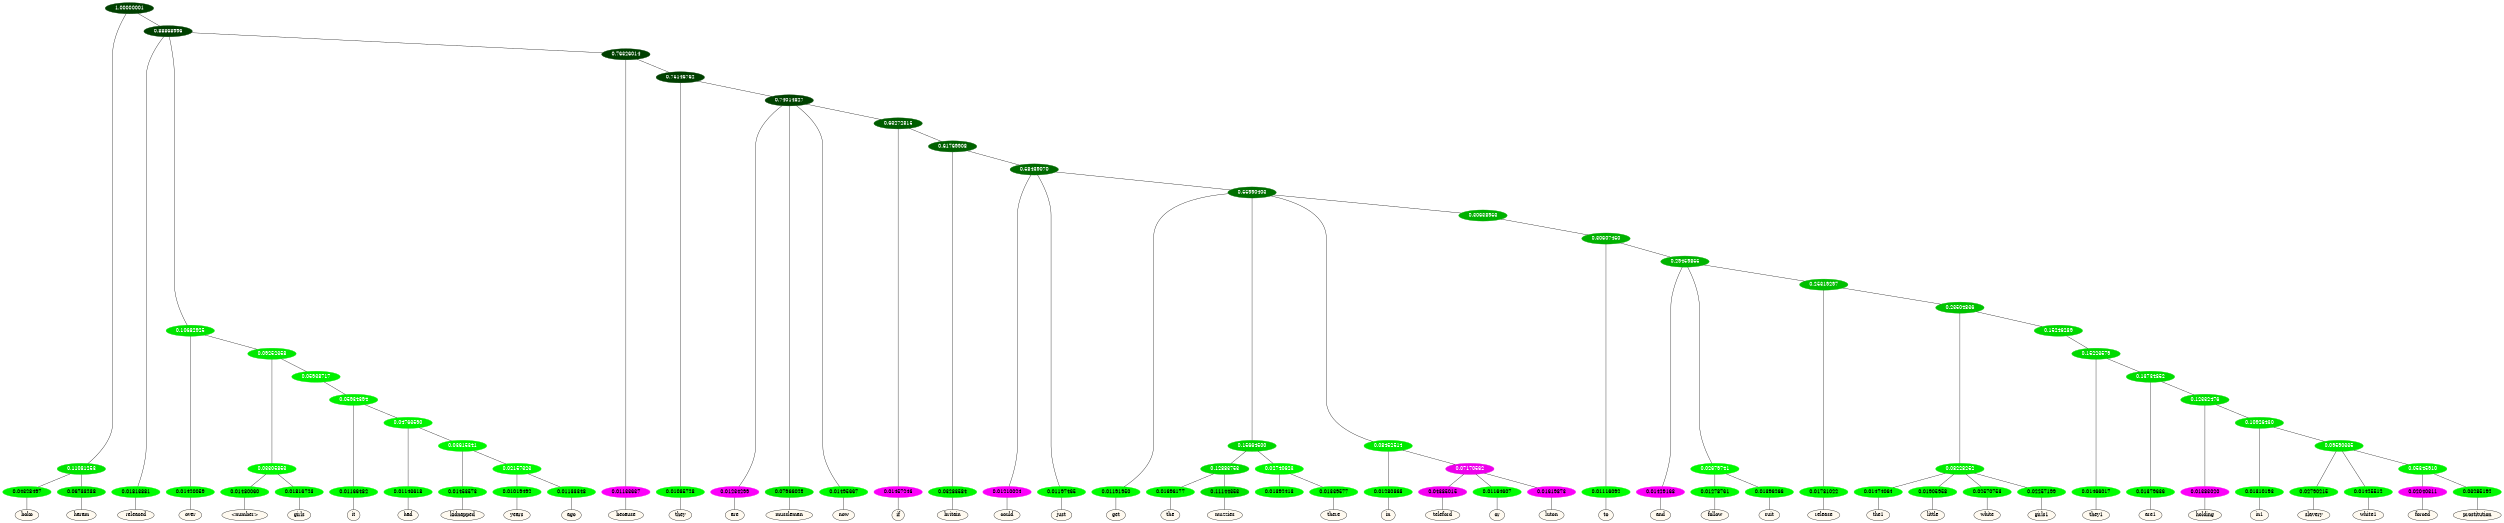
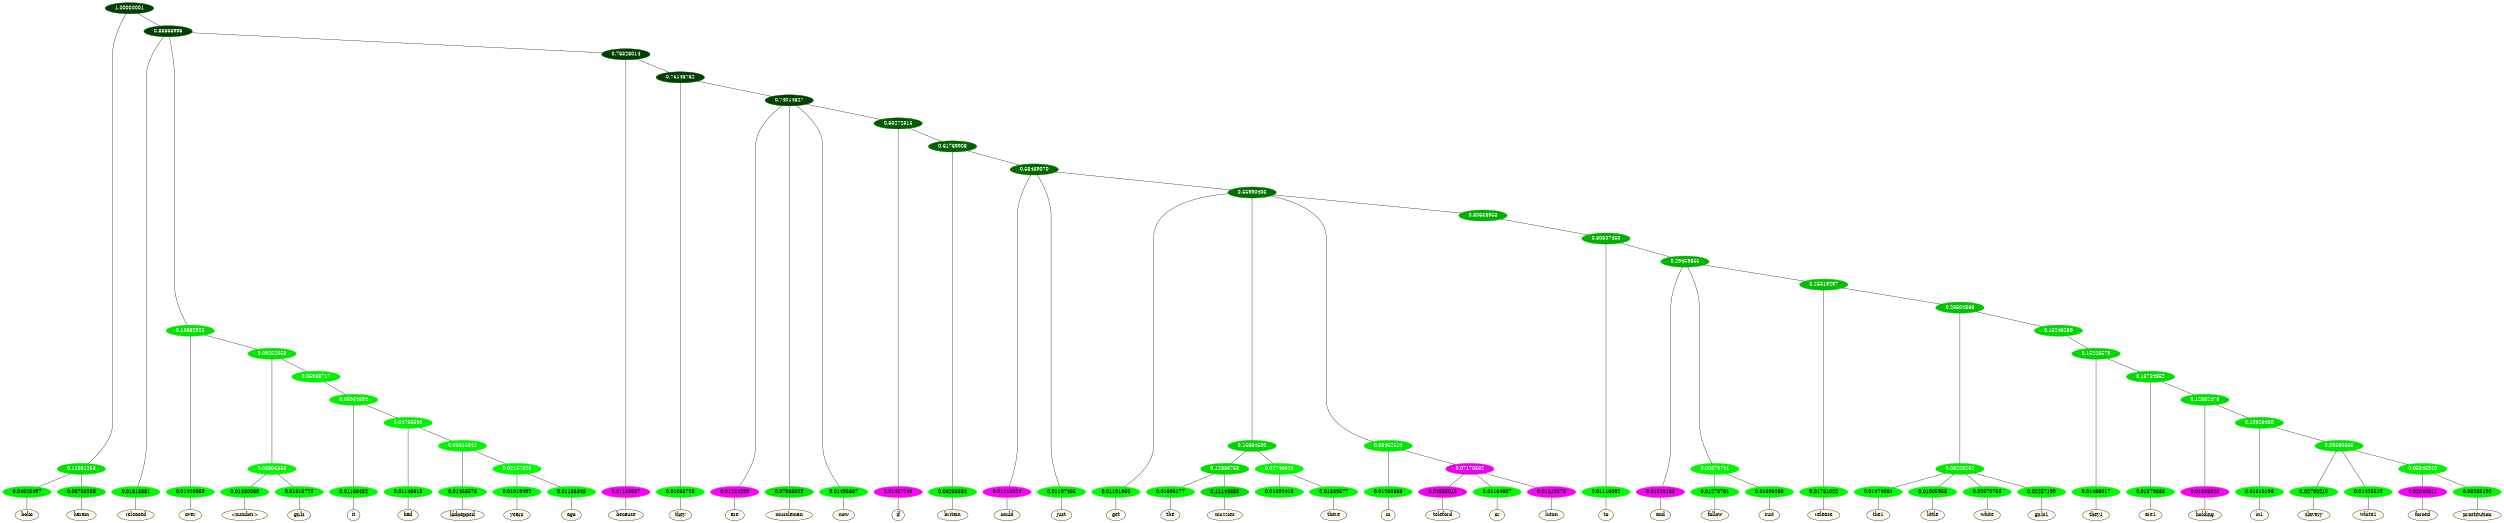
  graph {
    node [color=black format=png nodesep=0.001 ordering=out overlap_scaling=0.01 ranksep=0.001 style=filled fontcolor=black]
    n1 [fillcolor=floralwhite height=0.15 label=boko style="filled,solid" width=0.15 fontcolor=""]
    n2 [fillcolor=floralwhite height=0.15 label=haram style="filled,solid" width=0.15 fontcolor=""]
    n3 [fillcolor=floralwhite height=0.15 label=released style="filled,solid" width=0.15 fontcolor=""]
    n4 [fillcolor=floralwhite height=0.15 label=over style="filled,solid" width=0.15 fontcolor=""]
    n5 [fillcolor=floralwhite height=0.15 label="\<number\>" style="filled,solid" width=0.15 fontcolor=""]
    n6 [fillcolor=floralwhite height=0.15 label=girls style="filled,solid" width=0.15 fontcolor=""]
    n7 [fillcolor=floralwhite height=0.15 label=it style="filled,solid" width=0.15 fontcolor=""]
    n8 [fillcolor=floralwhite height=0.15 label=had style="filled,solid" width=0.15 fontcolor=""]
    n9 [fillcolor=floralwhite height=0.15 label=kidnapped style="filled,solid" width=0.15 fontcolor=""]
    n10 [fillcolor=floralwhite height=0.15 label=years style="filled,solid" width=0.15 fontcolor=""]
    n11 [fillcolor=floralwhite height=0.15 label=ago style="filled,solid" width=0.15 fontcolor=""]
    n12 [fillcolor=floralwhite height=0.15 label=because style="filled,solid" width=0.15 fontcolor=""]
    n13 [fillcolor=floralwhite height=0.15 label=they style="filled,solid" width=0.15 fontcolor=""]
    n14 [fillcolor=floralwhite height=0.15 label=are style="filled,solid" width=0.15 fontcolor=""]
    n15 [fillcolor=floralwhite height=0.15 label=mussleman style="filled,solid" width=0.15 fontcolor=""]
    n16 [fillcolor=floralwhite height=0.15 label=now style="filled,solid" width=0.15 fontcolor=""]
    n17 [fillcolor=floralwhite height=0.15 label=if style="filled,solid" width=0.15 fontcolor=""]
    n18 [fillcolor=floralwhite height=0.15 label=britain style="filled,solid" width=0.15 fontcolor=""]
    n19 [fillcolor=floralwhite height=0.15 label=could style="filled,solid" width=0.15 fontcolor=""]
    n20 [fillcolor=floralwhite height=0.15 label=just style="filled,solid" width=0.15 fontcolor=""]
    n21 [fillcolor=floralwhite height=0.15 label=get style="filled,solid" width=0.15 fontcolor=""]
    n22 [fillcolor=floralwhite height=0.15 label=the style="filled,solid" width=0.15 fontcolor=""]
    n23 [fillcolor=floralwhite height=0.15 label=muzzies style="filled,solid" width=0.15 fontcolor=""]
    n24 [fillcolor=floralwhite height=0.15 label=there style="filled,solid" width=0.15 fontcolor=""]
    n25 [fillcolor=floralwhite height=0.15 label=in style="filled,solid" width=0.15 fontcolor=""]
    n26 [fillcolor=floralwhite height=0.15 label=teleford style="filled,solid" width=0.15 fontcolor=""]
    n27 [fillcolor=floralwhite height=0.15 label=or style="filled,solid" width=0.15 fontcolor=""]
    n28 [fillcolor=floralwhite height=0.15 label=luton style="filled,solid" width=0.15 fontcolor=""]
    n29 [fillcolor=floralwhite height=0.15 label=to style="filled,solid" width=0.15 fontcolor=""]
    n30 [fillcolor=floralwhite height=0.15 label=follow style="filled,solid" width=0.15 fontcolor=""]
    n31 [fillcolor=floralwhite height=0.15 label=suit style="filled,solid" width=0.15 fontcolor=""]
    n32 [fillcolor=floralwhite height=0.15 label=and style="filled,solid" width=0.15 fontcolor=""]
    n33 [fillcolor=floralwhite height=0.15 label=release style="filled,solid" width=0.15 fontcolor=""]
    n34 [fillcolor=floralwhite height=0.15 label=the1 style="filled,solid" width=0.15 fontcolor=""]
    n35 [fillcolor=floralwhite height=0.15 label=little style="filled,solid" width=0.15 fontcolor=""]
    n36 [fillcolor=floralwhite height=0.15 label=white style="filled,solid" width=0.15 fontcolor=""]
    n37 [fillcolor=floralwhite height=0.15 label=girls1 style="filled,solid" width=0.15 fontcolor=""]
    n38 [fillcolor=floralwhite height=0.15 label=they1 style="filled,solid" width=0.15 fontcolor=""]
    n39 [fillcolor=floralwhite height=0.15 label=are1 style="filled,solid" width=0.15 fontcolor=""]
    n40 [fillcolor=floralwhite height=0.15 label=holding style="filled,solid" width=0.15 fontcolor=""]
    n41 [fillcolor=floralwhite height=0.15 label=in1 style="filled,solid" width=0.15 fontcolor=""]
    n42 [fillcolor=floralwhite height=0.15 label=slavery style="filled,solid" width=0.15 fontcolor=""]
    n43 [fillcolor=floralwhite height=0.15 label=white1 style="filled,solid" width=0.15 fontcolor=""]
    n44 [fillcolor=floralwhite height=0.15 label=forced style="filled,solid" width=0.15 fontcolor=""]
    n45 [fillcolor=floralwhite height=0.15 label=prostitution style="filled,solid" width=0.15 fontcolor=""]
    n46 [color="0.334 1.000 0.957" height=0.15 label=0.04328497 width=0.15]
    n47 [color="0.334 1.000 0.933" height=0.15 label=0.06733238 width=0.15]
    n48 [color="0.334 1.000 0.982" height=0.15 label=0.01813881 width=0.15]
    n49 [color="0.334 1.000 0.986" height=0.15 label=0.01420059 width=0.15]
    n50 [color="0.334 1.000 0.985" height=0.15 label=0.01480060 width=0.15]
    n51 [color="0.334 1.000 0.982" height=0.15 label=0.01816723 width=0.15]
    n52 [color="0.334 1.000 0.988" height=0.15 label=0.01166482 width=0.15]
    n53 [color="0.334 1.000 0.989" height=0.15 label=0.01143618 width=0.15]
    n54 [color="0.334 1.000 0.985" height=0.15 label=0.01453573 width=0.15]
    n55 [color="0.334 1.000 0.990" height=0.15 label=0.01019492 width=0.15]
    n56 [color="0.334 1.000 0.989" height=0.15 label=0.01133348 width=0.15]
    n57 [color="0.835 1.000 0.989" height=0.15 label=0.01133637 width=0.15]
    n58 [color="0.334 1.000 0.989" height=0.15 label=0.01085728 width=0.15]
    n59 [color="0.835 1.000 0.988" height=0.15 label=0.01234299 width=0.15]
    n60 [color="0.334 1.000 0.920" height=0.15 label=0.07966029 width=0.15]
    n61 [color="0.334 1.000 0.985" height=0.15 label=0.01495667 width=0.15]
    n62 [color="0.835 1.000 0.985" height=0.15 label=0.01457246 width=0.15]
    n63 [color="0.334 1.000 0.967" height=0.15 label=0.03283584 width=0.15]
    n64 [color="0.835 1.000 0.988" height=0.15 label=0.01210024 width=0.15]
    n65 [color="0.334 1.000 0.988" height=0.15 label=0.01197465 width=0.15]
    n66 [color="0.334 1.000 0.988" height=0.15 label=0.01191950 width=0.15]
    n67 [color="0.334 1.000 0.983" height=0.15 label=0.01696177 width=0.15]
    n68 [color="0.334 1.000 0.889" height=0.15 label=0.11144353 width=0.15]
    n69 [color="0.334 1.000 0.986" height=0.15 label=0.01392413 width=0.15]
    n70 [color="0.334 1.000 0.987" height=0.15 label=0.01339577 width=0.15]
    n71 [color="0.334 1.000 0.987" height=0.15 label=0.01280868 width=0.15]
    n72 [color="0.835 1.000 0.956" height=0.15 label=0.04385015 width=0.15]
    n73 [color="0.334 1.000 0.988" height=0.15 label=0.01164607 width=0.15]
    n74 [color="0.835 1.000 0.984" height=0.15 label=0.01619873 width=0.15]
    n75 [color="0.334 1.000 0.989" height=0.15 label=0.01116092 width=0.15]
    n76 [color="0.334 1.000 0.987" height=0.15 label=0.01278761 width=0.15]
    n77 [color="0.334 1.000 0.986" height=0.15 label=0.01396266 width=0.15]
-   n78 [color="0.835 1.000 0.986" height=0.15 label=0.01429168 width=0.15]
+   n78 [color="0.835 1.000 0.986" height=0.15 label=0.01529168 width=0.15]
    n79 [color="0.334 1.000 0.982" height=0.15 label=0.01781022 width=0.15]
    n80 [color="0.334 1.000 0.985" height=0.15 label=0.01474064 width=0.15]
    n81 [color="0.334 1.000 0.981" height=0.15 label=0.01905958 width=0.15]
    n82 [color="0.334 1.000 0.974" height=0.15 label=0.02570753 width=0.15]
    n83 [color="0.334 1.000 0.977" height=0.15 label=0.02257199 width=0.15]
    n84 [color="0.334 1.000 0.985" height=0.15 label=0.01466017 width=0.15]
    n85 [color="0.334 1.000 0.986" height=0.15 label=0.01379636 width=0.15]
    n86 [color="0.835 1.000 0.986" height=0.15 label=0.01383020 width=0.15]
    n87 [color="0.334 1.000 0.987" height=0.15 label=0.01310193 width=0.15]
    n88 [color="0.334 1.000 0.972" height=0.15 label=0.02790215 width=0.15]
    n89 [color="0.334 1.000 0.986" height=0.15 label=0.01425512 width=0.15]
    n90 [color="0.835 1.000 0.980" height=0.15 label=0.02040311 width=0.15]
    n91 [color="0.334 1.000 0.967" height=0.15 label=0.03285192 width=0.15]
    n92 [color="0.334 1.000 0.250" fontcolor=grey99 height=0.15 label=1.00000001 width=0.15]
    n93 [color="0.334 1.000 0.889" fontcolor=grey99 height=0.15 label=0.11081253 width=0.15]
    n94 [color="0.334 1.000 0.250" fontcolor=grey99 height=0.15 label=0.88868996 width=0.15]
    n95 [color="0.334 1.000 0.893" fontcolor=grey99 height=0.15 label=0.10682925 width=0.15]
    n96 [color="0.334 1.000 0.250" fontcolor=grey99 height=0.15 label=0.76326014 width=0.15]
    n97 [color="0.334 1.000 0.907" fontcolor=grey99 height=0.15 label=0.09252358 width=0.15]
    n98 [color="0.334 1.000 0.250" fontcolor=grey99 height=0.15 label=0.75146762 width=0.15]
    n99 [color="0.334 1.000 0.967" fontcolor=grey99 height=0.15 label=0.03305853 width=0.15]
    n100 [color="0.334 1.000 0.941" fontcolor=grey99 height=0.15 label=0.05938717 width=0.15]
    n101 [color="0.334 1.000 0.260" fontcolor=grey99 height=0.15 label=0.74014827 width=0.15]
    n102 [color="0.334 1.000 0.941" fontcolor=grey99 height=0.15 label=0.05934394 width=0.15]
    n103 [color="0.334 1.000 0.367" fontcolor=grey99 height=0.15 label=0.63272815 width=0.15]
    n104 [color="0.334 1.000 0.952" fontcolor=grey99 height=0.15 label=0.04763590 width=0.15]
    n105 [color="0.334 1.000 0.382" fontcolor=grey99 height=0.15 label=0.61769908 width=0.15]
    n106 [color="0.334 1.000 0.964" fontcolor=grey99 height=0.15 label=0.03615341 width=0.15]
    n107 [color="0.334 1.000 0.416" fontcolor=grey99 height=0.15 label=0.58439070 width=0.15]
    n108 [color="0.334 1.000 0.978" fontcolor=grey99 height=0.15 label=0.02157323 width=0.15]
    n109 [color="0.334 1.000 0.440" fontcolor=grey99 height=0.15 label=0.55990403 width=0.15]
    n110 [color="0.334 1.000 0.843" fontcolor=grey99 height=0.15 label=0.15664500 width=0.15]
    n111 [color="0.334 1.000 0.915" fontcolor=grey99 height=0.15 label=0.08452514 width=0.15]
    n112 [color="0.334 1.000 0.694" fontcolor=grey99 height=0.15 label=0.30638953 width=0.15]
    n113 [color="0.334 1.000 0.871" fontcolor=grey99 height=0.15 label=0.12883753 width=0.15]
    n114 [color="0.334 1.000 0.973" fontcolor=grey99 height=0.15 label=0.02740623 width=0.15]
    n115 [color="0.835 1.000 0.928" fontcolor=grey99 height=0.15 label=0.07170562 width=0.15]
    n116 [color="0.334 1.000 0.694" fontcolor=grey99 height=0.15 label=0.30607450 width=0.15]
    n117 [color="0.334 1.000 0.705" fontcolor=grey99 height=0.15 label=0.29459855 width=0.15]
    n118 [color="0.334 1.000 0.973" fontcolor=grey99 height=0.15 label=0.02679741 width=0.15]
    n119 [color="0.334 1.000 0.747" fontcolor=grey99 height=0.15 label=0.25319297 width=0.15]
    n120 [color="0.334 1.000 0.765" fontcolor=grey99 height=0.15 label=0.23504836 width=0.15]
    n121 [color="0.334 1.000 0.918" fontcolor=grey99 height=0.15 label=0.08228252 width=0.15]
    n122 [color="0.334 1.000 0.848" fontcolor=grey99 height=0.15 label=0.15246289 width=0.15]
    n123 [color="0.334 1.000 0.848" fontcolor=grey99 height=0.15 label=0.15223579 width=0.15]
    n124 [color="0.334 1.000 0.863" fontcolor=grey99 height=0.15 label=0.13734852 width=0.15]
    n125 [color="0.334 1.000 0.877" fontcolor=grey99 height=0.15 label=0.12332476 width=0.15]
    n126 [color="0.334 1.000 0.891" fontcolor=grey99 height=0.15 label=0.10926430 width=0.15]
    n127 [color="0.334 1.000 0.904" fontcolor=grey99 height=0.15 label=0.09590335 width=0.15]
    n128 [color="0.334 1.000 0.947" fontcolor=grey99 height=0.15 label=0.05345910 width=0.15]
    subgraph sub_1 {
      rank=same
      n1
      n2
      n3
      n4
      n5
      n6
      n7
      n8
      n9
      n10
      n11
      n12
      n13
      n14
      n15
      n16
      n17
      n18
      n19
      n20
      n21
      n22
      n23
      n24
      n25
      n26
      n27
      n28
      n29
      n30
      n31
      n32
      n33
      n34
      n35
      n36
      n37
      n38
      n39
      n40
      n41
      n42
      n43
      n44
      n45
    }
    subgraph sub_2 {
      rank=same
      n46
      n47
      n48
      n49
      n50
      n51
      n52
      n53
      n54
      n55
      n56
      n57
      n58
      n59
      n60
      n61
      n62
      n63
      n64
      n65
      n66
      n67
      n68
      n69
      n70
      n71
      n72
      n73
      n74
      n75
      n76
      n77
      n78
      n79
      n80
      n81
      n82
      n83
      n84
      n85
      n86
      n87
      n88
      n89
      n90
      n91
    }
    n46 -- n1
    n47 -- n2
    n48 -- n3
    n49 -- n4
    n50 -- n5
    n51 -- n6
    n52 -- n7
    n53 -- n8
    n54 -- n9
    n55 -- n10
    n56 -- n11
    n57 -- n12
    n58 -- n13
    n59 -- n14
    n60 -- n15
    n61 -- n16
    n62 -- n17
    n63 -- n18
    n64 -- n19
    n65 -- n20
    n66 -- n21
    n67 -- n22
    n68 -- n23
    n70 -- n24
    n71 -- n25
    n72 -- n26
    n73 -- n27
    n74 -- n28
    n75 -- n29
    n76 -- n30
    n77 -- n31
    n78 -- n32
    n79 -- n33
    n80 -- n34
    n81 -- n35
    n82 -- n36
    n83 -- n37
    n84 -- n38
    n85 -- n39
    n86 -- n40
    n87 -- n41
    n88 -- n42
    n89 -- n43
    n90 -- n44
    n91 -- n45
    n92 -- n93
    n92 -- n94
    n93 -- n46
    n93 -- n47
    n94 -- n48
    n94 -- n95
    n94 -- n96
    n95 -- n49
    n95 -- n97
    n96 -- n57
    n96 -- n98
    n97 -- n99
    n97 -- n100
    n98 -- n58
    n98 -- n101
    n99 -- n50
    n99 -- n51
    n100 -- n102
    n101 -- n59
    n101 -- n60
    n101 -- n61
    n101 -- n103
    n102 -- n52
    n102 -- n104
    n103 -- n62
    n103 -- n105
    n104 -- n53
    n104 -- n106
    n105 -- n63
    n105 -- n107
    n106 -- n54
    n106 -- n108
    n107 -- n64
    n107 -- n65
    n107 -- n109
    n108 -- n55
    n108 -- n56
    n109 -- n66
    n109 -- n110
    n109 -- n111
    n109 -- n112
    n110 -- n113
    n110 -- n114
    n111 -- n71
    n111 -- n115
    n112 -- n116
    n113 -- n67
    n113 -- n68
    n114 -- n69
    n114 -- n70
    n115 -- n72
    n115 -- n73
    n115 -- n74
    n116 -- n75
    n116 -- n117
    n117 -- n78
    n117 -- n118
    n117 -- n119
    n118 -- n76
    n118 -- n77
    n119 -- n79
    n119 -- n120
    n120 -- n121
    n120 -- n122
    n121 -- n80
    n121 -- n81
    n121 -- n82
    n121 -- n83
    n122 -- n123
    n123 -- n84
    n123 -- n124
    n124 -- n85
    n124 -- n125
    n125 -- n86
    n125 -- n126
    n126 -- n87
    n126 -- n127
    n127 -- n88
    n127 -- n89
    n127 -- n128
    n128 -- n90
    n128 -- n91
  }
